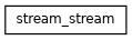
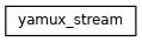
  digraph {
    rankdir=TB
    fontname="DejaVu Sans"
-   n1 [color=black fillcolor=white fontname="DejaVu Sans" fontsize=10 height=0.2 label=stream_stream shape=record style=filled width=0.4]
+   n1 [color=black fillcolor=white fontname="DejaVu Sans" fontsize=10 height=0.2 label=yamux_stream shape=record style=filled width=0.4]
  }
